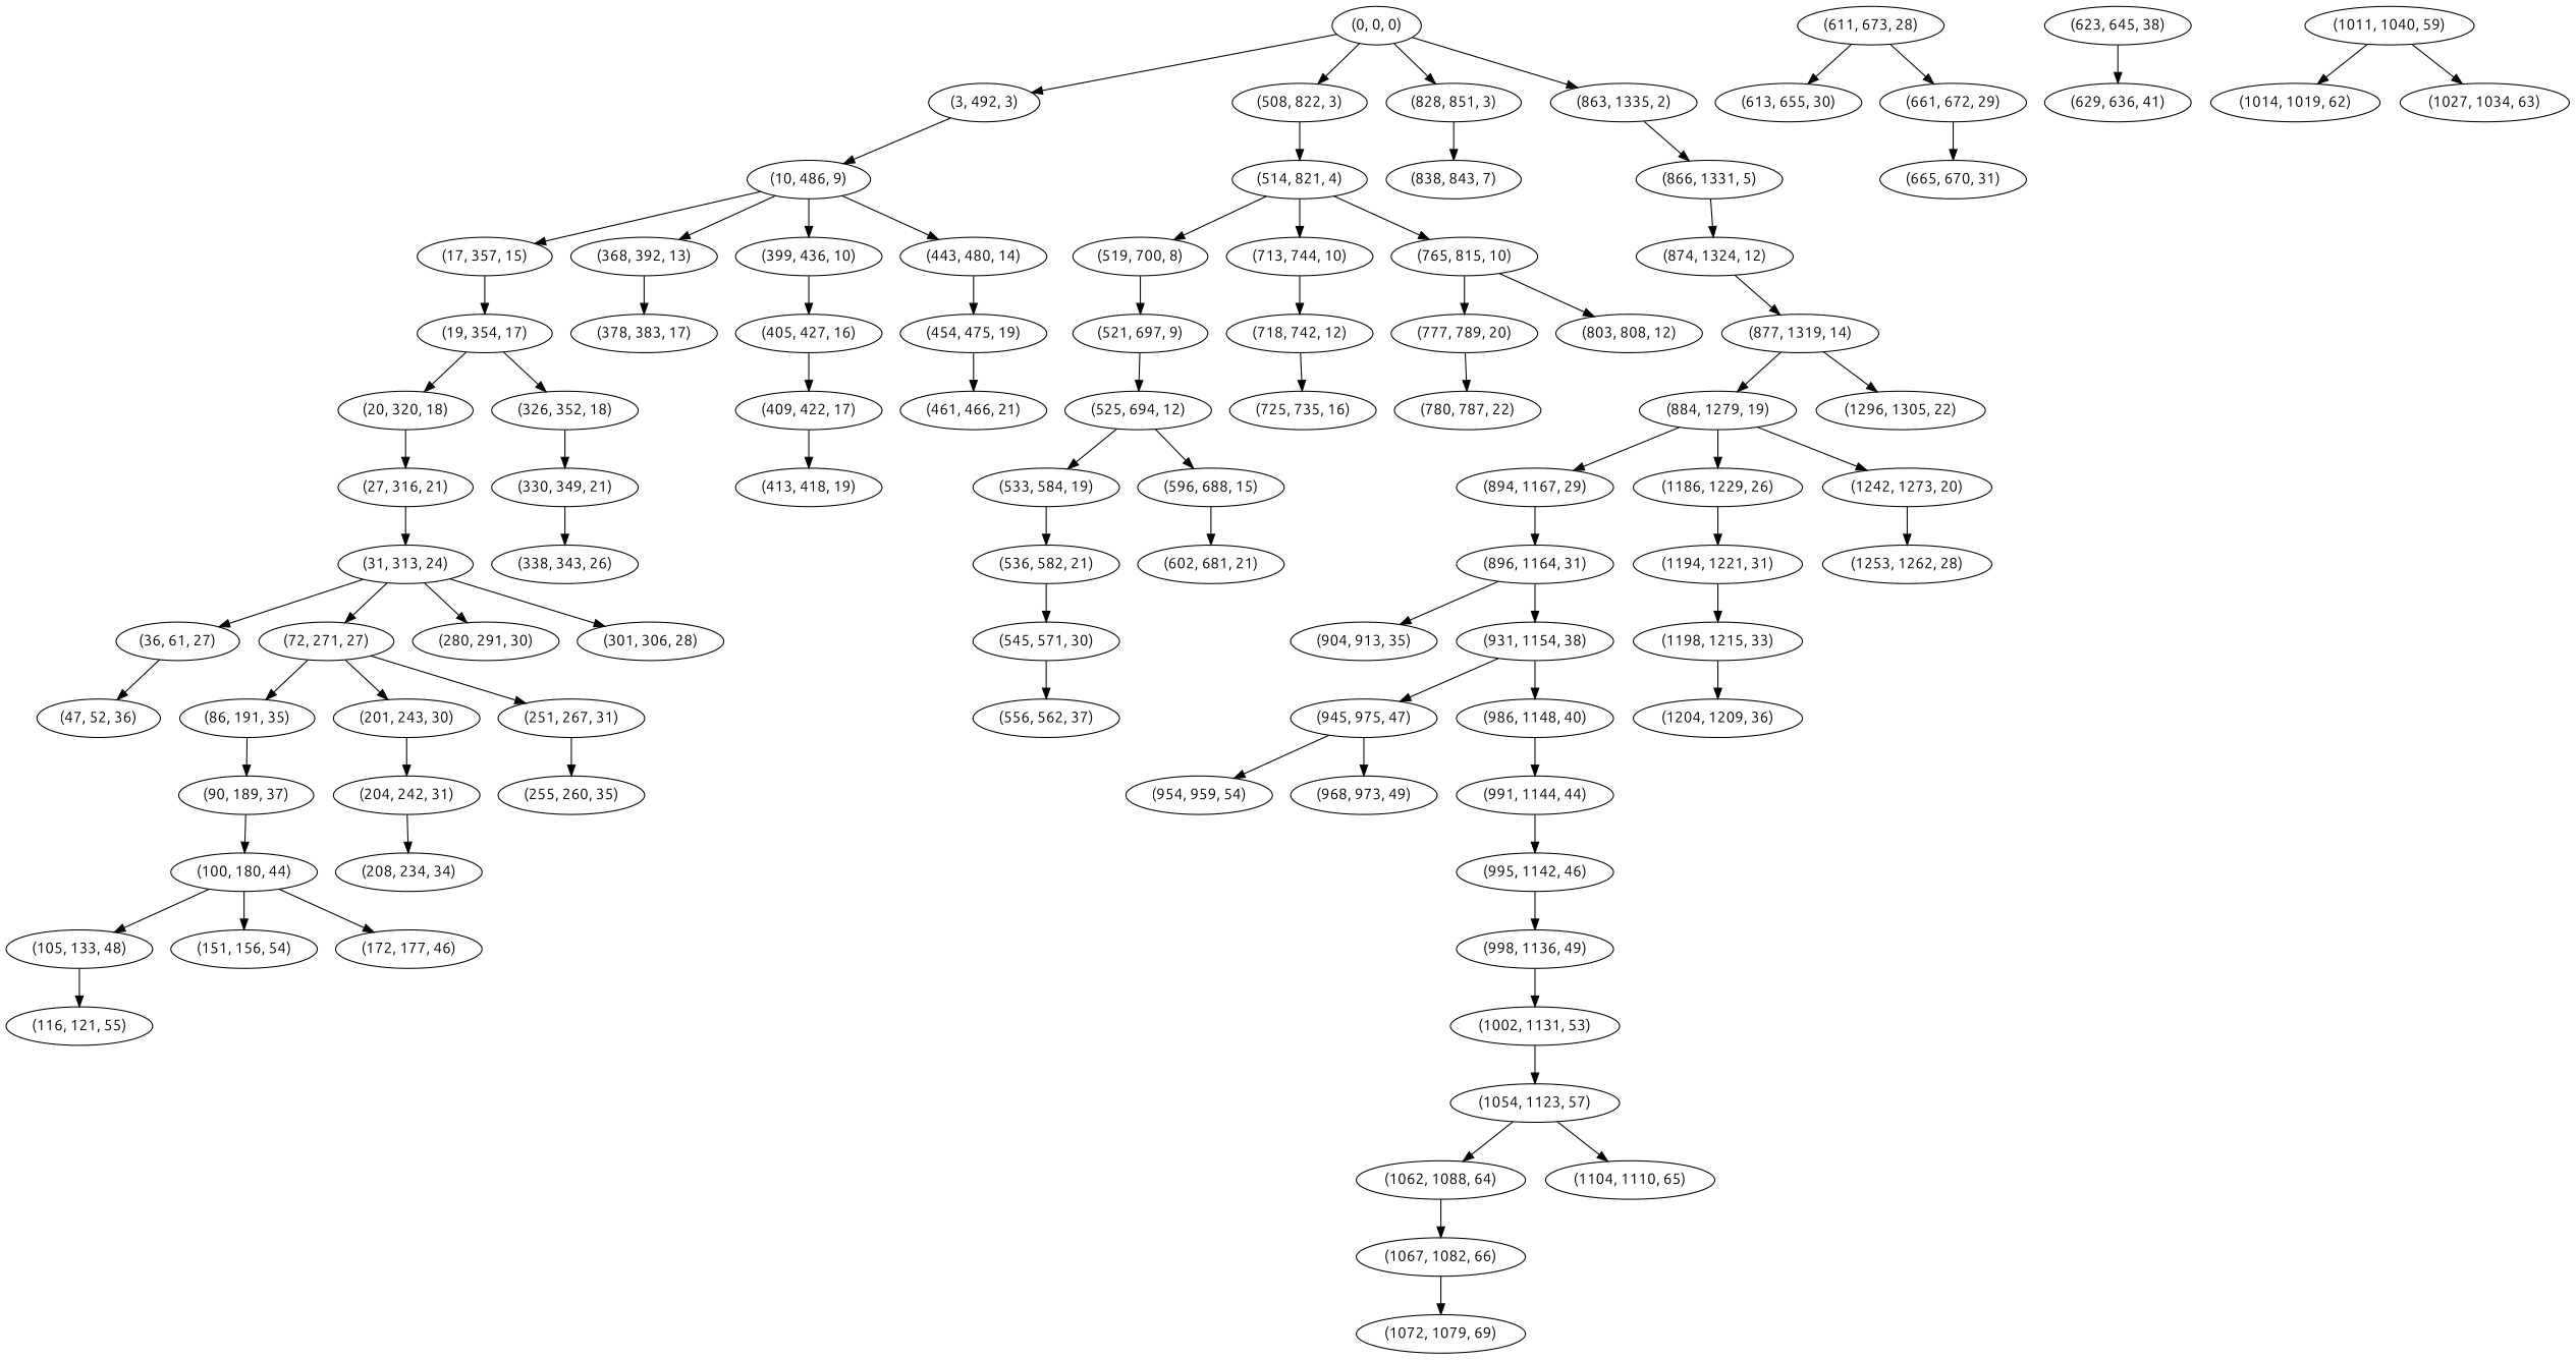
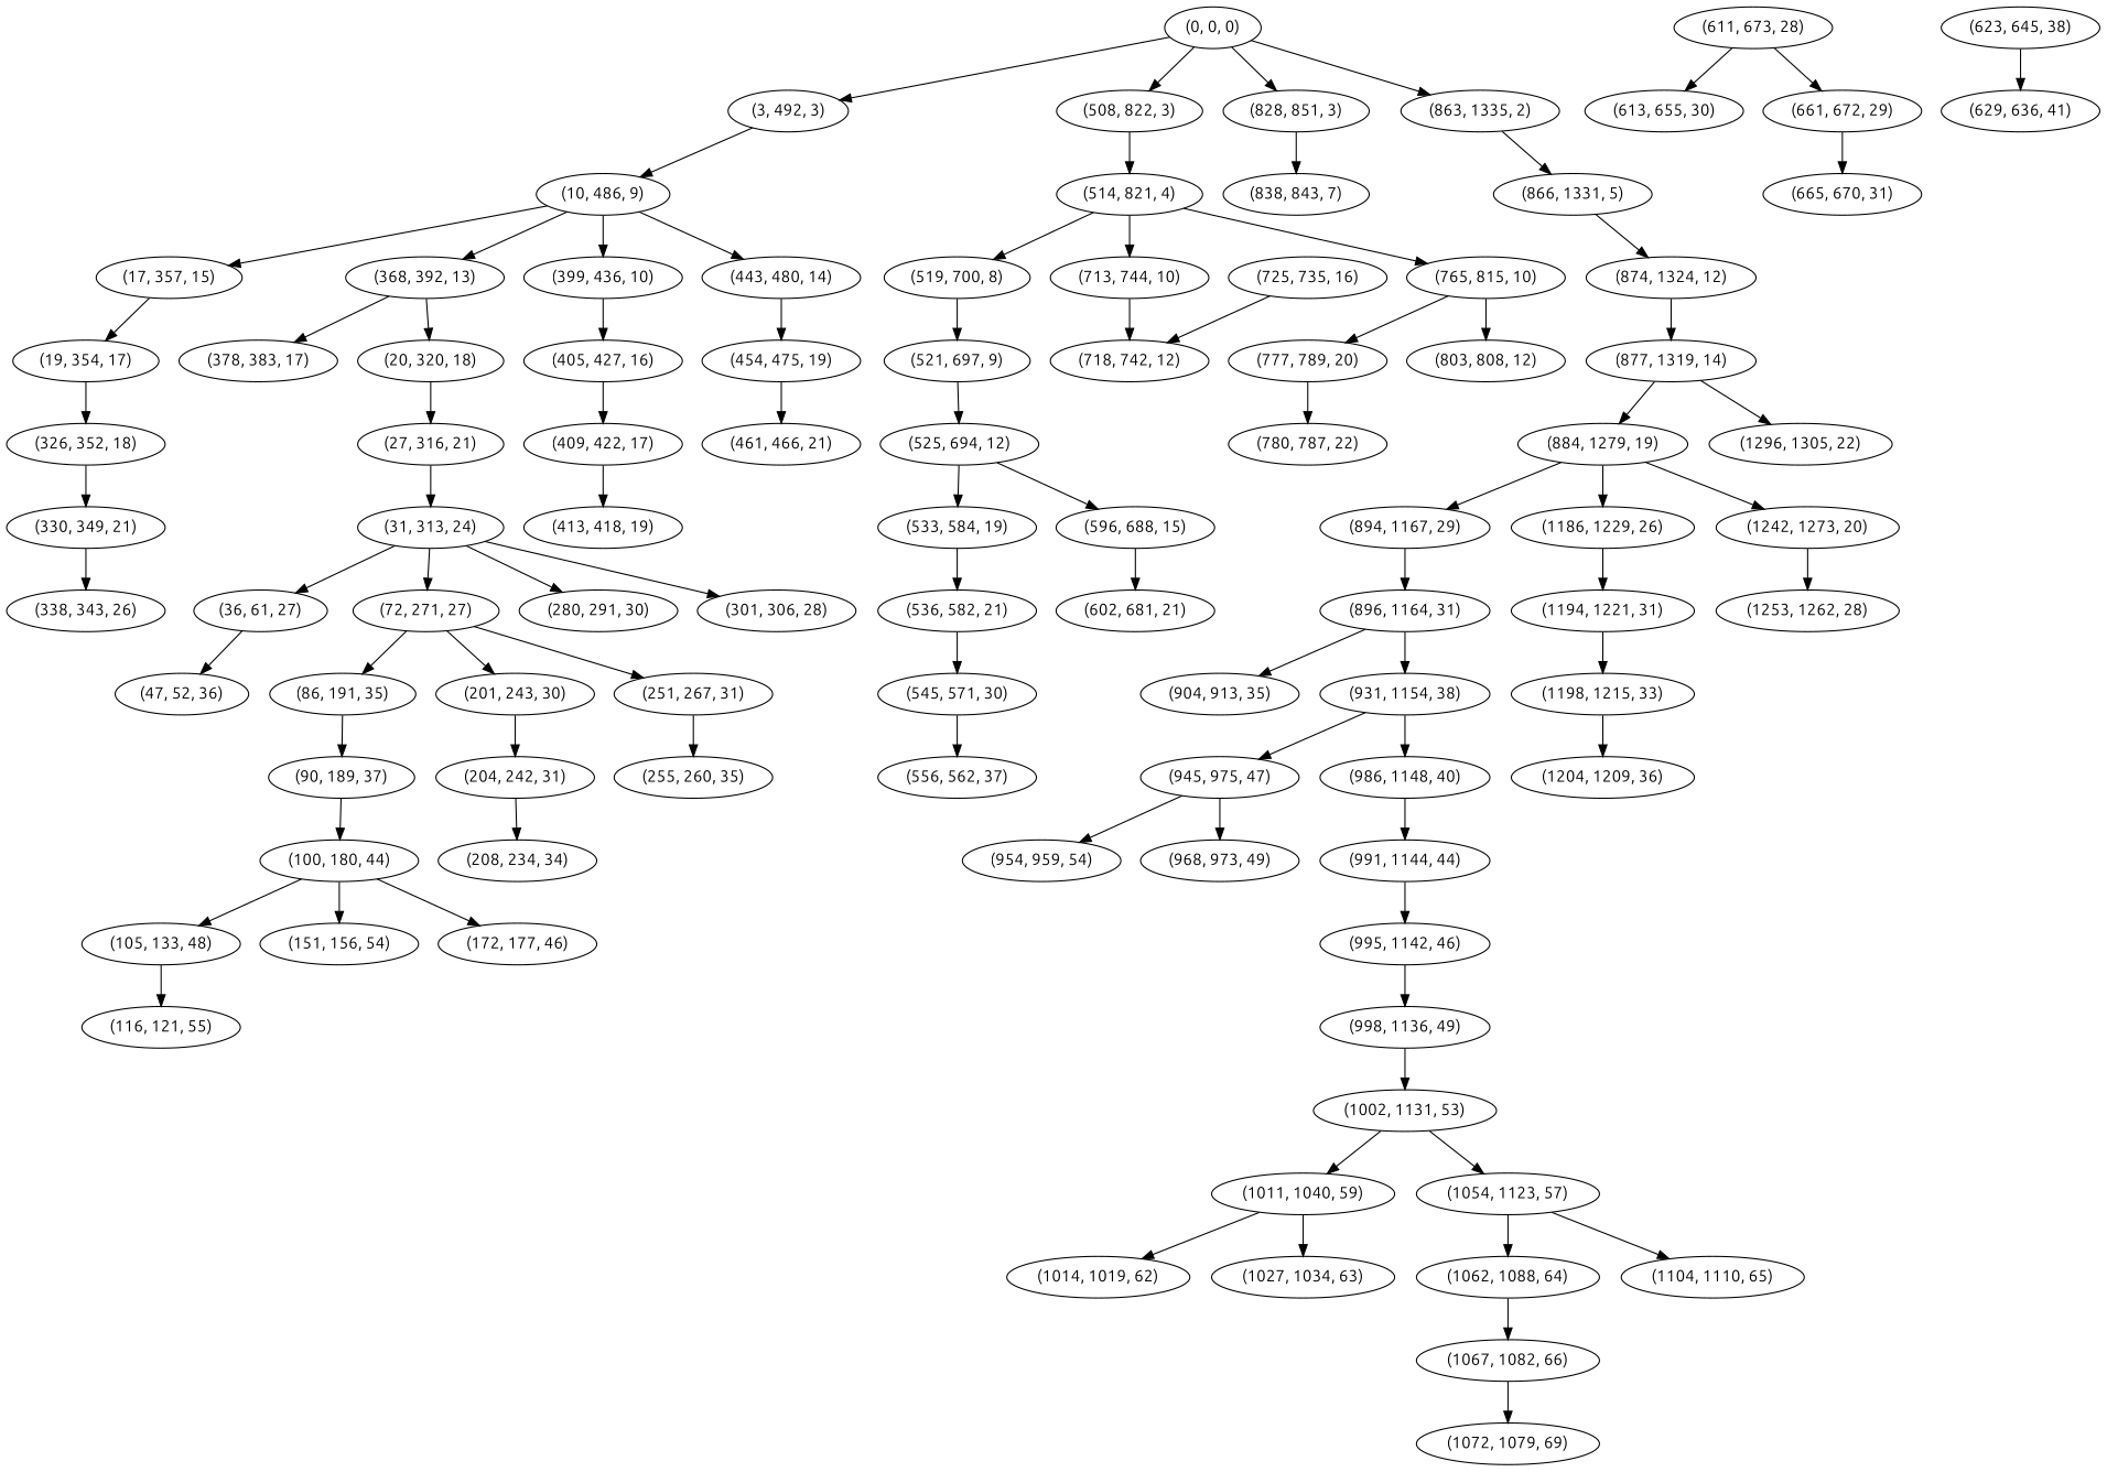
  digraph {
    fontname=Ubuntu
    node [fontname=Ubuntu]
    edge [fontname=Ubuntu]
    "(0, 0, 0)"
    "(3, 492, 3)"
    "(508, 822, 3)"
    "(828, 851, 3)"
    "(863, 1335, 2)"
    "(10, 486, 9)"
    "(514, 821, 4)"
    "(838, 843, 7)"
    "(866, 1331, 5)"
    "(17, 357, 15)"
    "(368, 392, 13)"
    "(399, 436, 10)"
    "(443, 480, 14)"
    "(19, 354, 17)"
    "(378, 383, 17)"
    "(405, 427, 16)"
    "(454, 475, 19)"
    "(20, 320, 18)"
    "(326, 352, 18)"
    "(27, 316, 21)"
    "(330, 349, 21)"
    "(31, 313, 24)"
    "(36, 61, 27)"
    "(72, 271, 27)"
    "(280, 291, 30)"
    "(301, 306, 28)"
    "(47, 52, 36)"
    "(86, 191, 35)"
    "(201, 243, 30)"
    "(251, 267, 31)"
    "(90, 189, 37)"
    "(204, 242, 31)"
    "(255, 260, 35)"
    "(100, 180, 44)"
    "(105, 133, 48)"
    "(151, 156, 54)"
    "(172, 177, 46)"
    "(116, 121, 55)"
    "(208, 234, 34)"
    "(338, 343, 26)"
    "(409, 422, 17)"
    "(413, 418, 19)"
    "(461, 466, 21)"
    "(519, 700, 8)"
    "(713, 744, 10)"
    "(765, 815, 10)"
    "(521, 697, 9)"
    "(718, 742, 12)"
    "(777, 789, 20)"
    "(803, 808, 12)"
    "(525, 694, 12)"
    "(533, 584, 19)"
    "(596, 688, 15)"
    "(536, 582, 21)"
    "(602, 681, 21)"
    "(545, 571, 30)"
    "(556, 562, 37)"
    "(611, 673, 28)"
    "(613, 655, 30)"
    "(661, 672, 29)"
    "(665, 670, 31)"
    "(623, 645, 38)"
    "(629, 636, 41)"
    "(725, 735, 16)"
    "(780, 787, 22)"
    "(874, 1324, 12)"
    "(877, 1319, 14)"
    "(884, 1279, 19)"
    "(1296, 1305, 22)"
    "(894, 1167, 29)"
    "(1186, 1229, 26)"
    "(1242, 1273, 20)"
    "(896, 1164, 31)"
    "(1194, 1221, 31)"
    "(1253, 1262, 28)"
    "(904, 913, 35)"
    "(931, 1154, 38)"
    "(945, 975, 47)"
    "(986, 1148, 40)"
    "(954, 959, 54)"
    "(968, 973, 49)"
    "(991, 1144, 44)"
    "(995, 1142, 46)"
    "(998, 1136, 49)"
    "(1002, 1131, 53)"
    "(1011, 1040, 59)"
    "(1054, 1123, 57)"
    "(1014, 1019, 62)"
    "(1027, 1034, 63)"
    "(1062, 1088, 64)"
    "(1104, 1110, 65)"
    "(1067, 1082, 66)"
    "(1072, 1079, 69)"
    "(1198, 1215, 33)"
    "(1204, 1209, 36)"
    "(0, 0, 0)" -> "(3, 492, 3)"
    "(0, 0, 0)" -> "(508, 822, 3)"
    "(0, 0, 0)" -> "(828, 851, 3)"
    "(0, 0, 0)" -> "(863, 1335, 2)"
    "(3, 492, 3)" -> "(10, 486, 9)"
    "(508, 822, 3)" -> "(514, 821, 4)"
    "(828, 851, 3)" -> "(838, 843, 7)"
    "(863, 1335, 2)" -> "(866, 1331, 5)"
    "(10, 486, 9)" -> "(17, 357, 15)"
    "(10, 486, 9)" -> "(368, 392, 13)"
    "(10, 486, 9)" -> "(399, 436, 10)"
    "(10, 486, 9)" -> "(443, 480, 14)"
    "(514, 821, 4)" -> "(519, 700, 8)"
    "(514, 821, 4)" -> "(713, 744, 10)"
    "(514, 821, 4)" -> "(765, 815, 10)"
    "(866, 1331, 5)" -> "(874, 1324, 12)"
    "(17, 357, 15)" -> "(19, 354, 17)"
    "(368, 392, 13)" -> "(378, 383, 17)"
    "(399, 436, 10)" -> "(405, 427, 16)"
    "(443, 480, 14)" -> "(454, 475, 19)"
-   "(19, 354, 17)" -> "(20, 320, 18)"
+   "(368, 392, 13)" -> "(20, 320, 18)"
    "(19, 354, 17)" -> "(326, 352, 18)"
    "(405, 427, 16)" -> "(409, 422, 17)"
    "(454, 475, 19)" -> "(461, 466, 21)"
    "(20, 320, 18)" -> "(27, 316, 21)"
    "(326, 352, 18)" -> "(330, 349, 21)"
    "(27, 316, 21)" -> "(31, 313, 24)"
    "(330, 349, 21)" -> "(338, 343, 26)"
    "(31, 313, 24)" -> "(36, 61, 27)"
    "(31, 313, 24)" -> "(72, 271, 27)"
    "(31, 313, 24)" -> "(280, 291, 30)"
    "(31, 313, 24)" -> "(301, 306, 28)"
    "(36, 61, 27)" -> "(47, 52, 36)"
    "(72, 271, 27)" -> "(86, 191, 35)"
    "(72, 271, 27)" -> "(201, 243, 30)"
    "(72, 271, 27)" -> "(251, 267, 31)"
    "(86, 191, 35)" -> "(90, 189, 37)"
    "(201, 243, 30)" -> "(204, 242, 31)"
    "(251, 267, 31)" -> "(255, 260, 35)"
    "(90, 189, 37)" -> "(100, 180, 44)"
    "(204, 242, 31)" -> "(208, 234, 34)"
    "(100, 180, 44)" -> "(105, 133, 48)"
    "(100, 180, 44)" -> "(151, 156, 54)"
    "(100, 180, 44)" -> "(172, 177, 46)"
    "(105, 133, 48)" -> "(116, 121, 55)"
    "(409, 422, 17)" -> "(413, 418, 19)"
    "(519, 700, 8)" -> "(521, 697, 9)"
    "(713, 744, 10)" -> "(718, 742, 12)"
    "(765, 815, 10)" -> "(777, 789, 20)"
    "(765, 815, 10)" -> "(803, 808, 12)"
    "(521, 697, 9)" -> "(525, 694, 12)"
-   "(718, 742, 12)" -> "(725, 735, 16)"
+   "(725, 735, 16)" -> "(718, 742, 12)"
    "(777, 789, 20)" -> "(780, 787, 22)"
    "(525, 694, 12)" -> "(533, 584, 19)"
    "(525, 694, 12)" -> "(596, 688, 15)"
    "(533, 584, 19)" -> "(536, 582, 21)"
    "(596, 688, 15)" -> "(602, 681, 21)"
    "(536, 582, 21)" -> "(545, 571, 30)"
    "(545, 571, 30)" -> "(556, 562, 37)"
    "(611, 673, 28)" -> "(613, 655, 30)"
    "(611, 673, 28)" -> "(661, 672, 29)"
    "(661, 672, 29)" -> "(665, 670, 31)"
    "(623, 645, 38)" -> "(629, 636, 41)"
    "(874, 1324, 12)" -> "(877, 1319, 14)"
    "(877, 1319, 14)" -> "(884, 1279, 19)"
    "(877, 1319, 14)" -> "(1296, 1305, 22)"
    "(884, 1279, 19)" -> "(894, 1167, 29)"
    "(884, 1279, 19)" -> "(1186, 1229, 26)"
    "(884, 1279, 19)" -> "(1242, 1273, 20)"
    "(894, 1167, 29)" -> "(896, 1164, 31)"
    "(1186, 1229, 26)" -> "(1194, 1221, 31)"
    "(1242, 1273, 20)" -> "(1253, 1262, 28)"
    "(896, 1164, 31)" -> "(904, 913, 35)"
    "(896, 1164, 31)" -> "(931, 1154, 38)"
    "(1194, 1221, 31)" -> "(1198, 1215, 33)"
    "(931, 1154, 38)" -> "(945, 975, 47)"
    "(931, 1154, 38)" -> "(986, 1148, 40)"
    "(945, 975, 47)" -> "(954, 959, 54)"
    "(945, 975, 47)" -> "(968, 973, 49)"
    "(986, 1148, 40)" -> "(991, 1144, 44)"
    "(991, 1144, 44)" -> "(995, 1142, 46)"
    "(995, 1142, 46)" -> "(998, 1136, 49)"
    "(998, 1136, 49)" -> "(1002, 1131, 53)"
+   "(1002, 1131, 53)" -> "(1011, 1040, 59)"
    "(1002, 1131, 53)" -> "(1054, 1123, 57)"
    "(1011, 1040, 59)" -> "(1014, 1019, 62)"
    "(1011, 1040, 59)" -> "(1027, 1034, 63)"
    "(1054, 1123, 57)" -> "(1062, 1088, 64)"
    "(1054, 1123, 57)" -> "(1104, 1110, 65)"
    "(1062, 1088, 64)" -> "(1067, 1082, 66)"
    "(1067, 1082, 66)" -> "(1072, 1079, 69)"
    "(1198, 1215, 33)" -> "(1204, 1209, 36)"
  }
